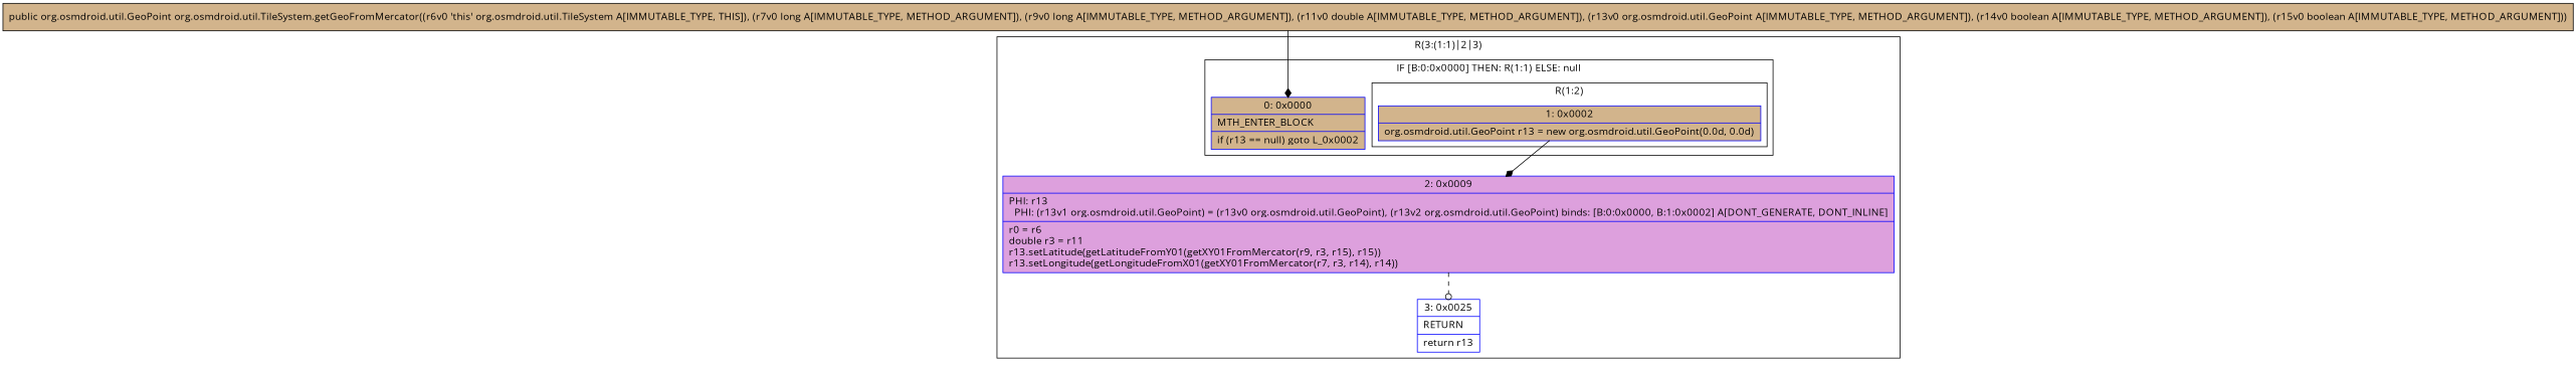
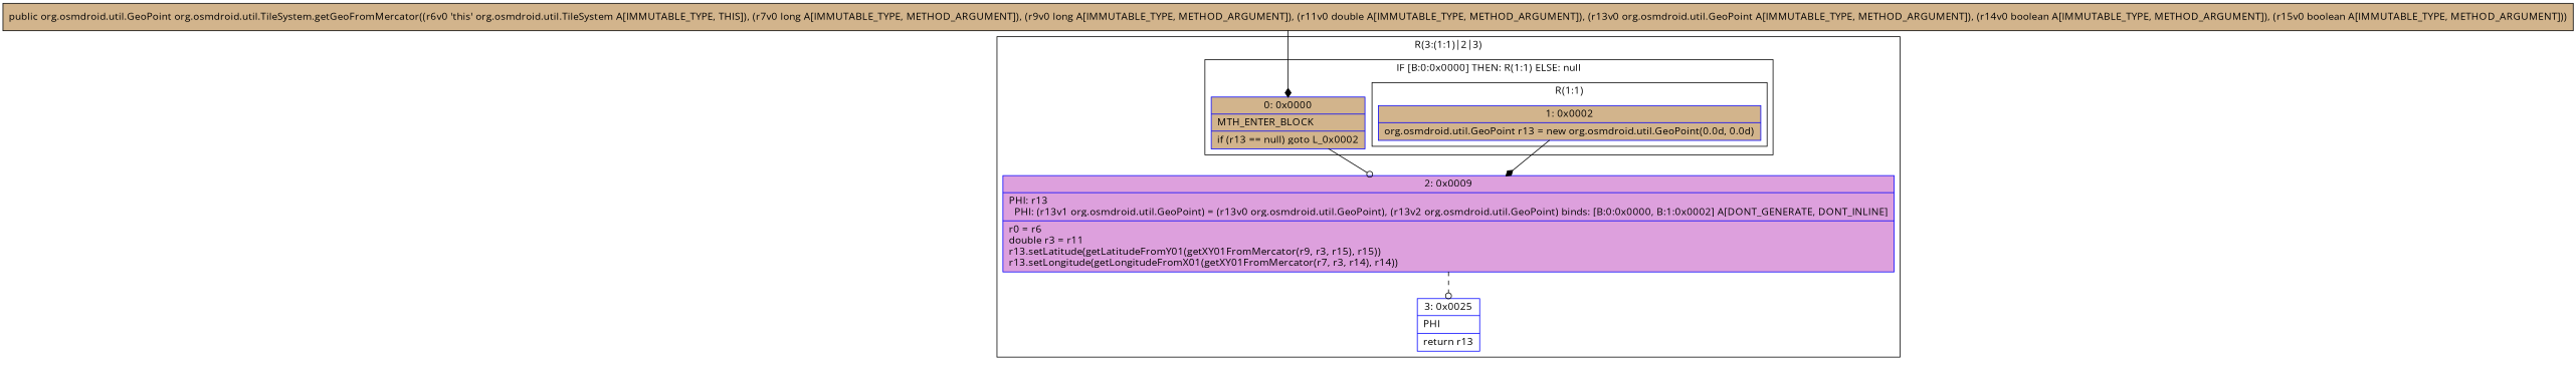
  digraph {
    fontname="Open Sans"
    node [color=blue fillcolor=tan fontname="Open Sans" shape=record style=filled]
    edge [arrowhead=diamond fontname="Open Sans" style=solid]
    n1 [label="{1\:\ 0x0002|org.osmdroid.util.GeoPoint r13 = new org.osmdroid.util.GeoPoint(0.0d, 0.0d)\l}"]
    n2 [label="{0\:\ 0x0000|MTH_ENTER_BLOCK\l|if (r13 == null) goto L_0x0002\l}"]
    n3 [fillcolor=plum label="{2\:\ 0x0009|PHI: r13 \l  PHI: (r13v1 org.osmdroid.util.GeoPoint) = (r13v0 org.osmdroid.util.GeoPoint), (r13v2 org.osmdroid.util.GeoPoint) binds: [B:0:0x0000, B:1:0x0002] A[DONT_GENERATE, DONT_INLINE]\l|r0 = r6\ldouble r3 = r11\lr13.setLatitude(getLatitudeFromY01(getXY01FromMercator(r9, r3, r15), r15))\lr13.setLongitude(getLongitudeFromX01(getXY01FromMercator(r7, r3, r14), r14))\l}"]
-   n4 [fillcolor=white label="{3\:\ 0x0025|RETURN\l|return r13\l}"]
+   n4 [fillcolor=white label="{3\:\ 0x0025|PHI\l|return r13\l}"]
    n5 [label="{public org.osmdroid.util.GeoPoint org.osmdroid.util.TileSystem.getGeoFromMercator((r6v0 'this' org.osmdroid.util.TileSystem A[IMMUTABLE_TYPE, THIS]), (r7v0 long A[IMMUTABLE_TYPE, METHOD_ARGUMENT]), (r9v0 long A[IMMUTABLE_TYPE, METHOD_ARGUMENT]), (r11v0 double A[IMMUTABLE_TYPE, METHOD_ARGUMENT]), (r13v0 org.osmdroid.util.GeoPoint A[IMMUTABLE_TYPE, METHOD_ARGUMENT]), (r14v0 boolean A[IMMUTABLE_TYPE, METHOD_ARGUMENT]), (r15v0 boolean A[IMMUTABLE_TYPE, METHOD_ARGUMENT])) }" color=""]
    subgraph cluster_1 {
      label="R(3:(1:1)|2|3)"
      n3
      n4
      subgraph cluster_2 {
        label="IF [B:0:0x0000] THEN: R(1:1) ELSE: null"
        n2
        subgraph cluster_3 {
-         label="R(1:2)"
+         label="R(1:1)"
          n1
        }
      }
    }
    n1 -> n3
+   n2 -> n3 [arrowhead=odot]
    n3 -> n4 [arrowhead=odot style=dashed]
    n5 -> n2
  }
